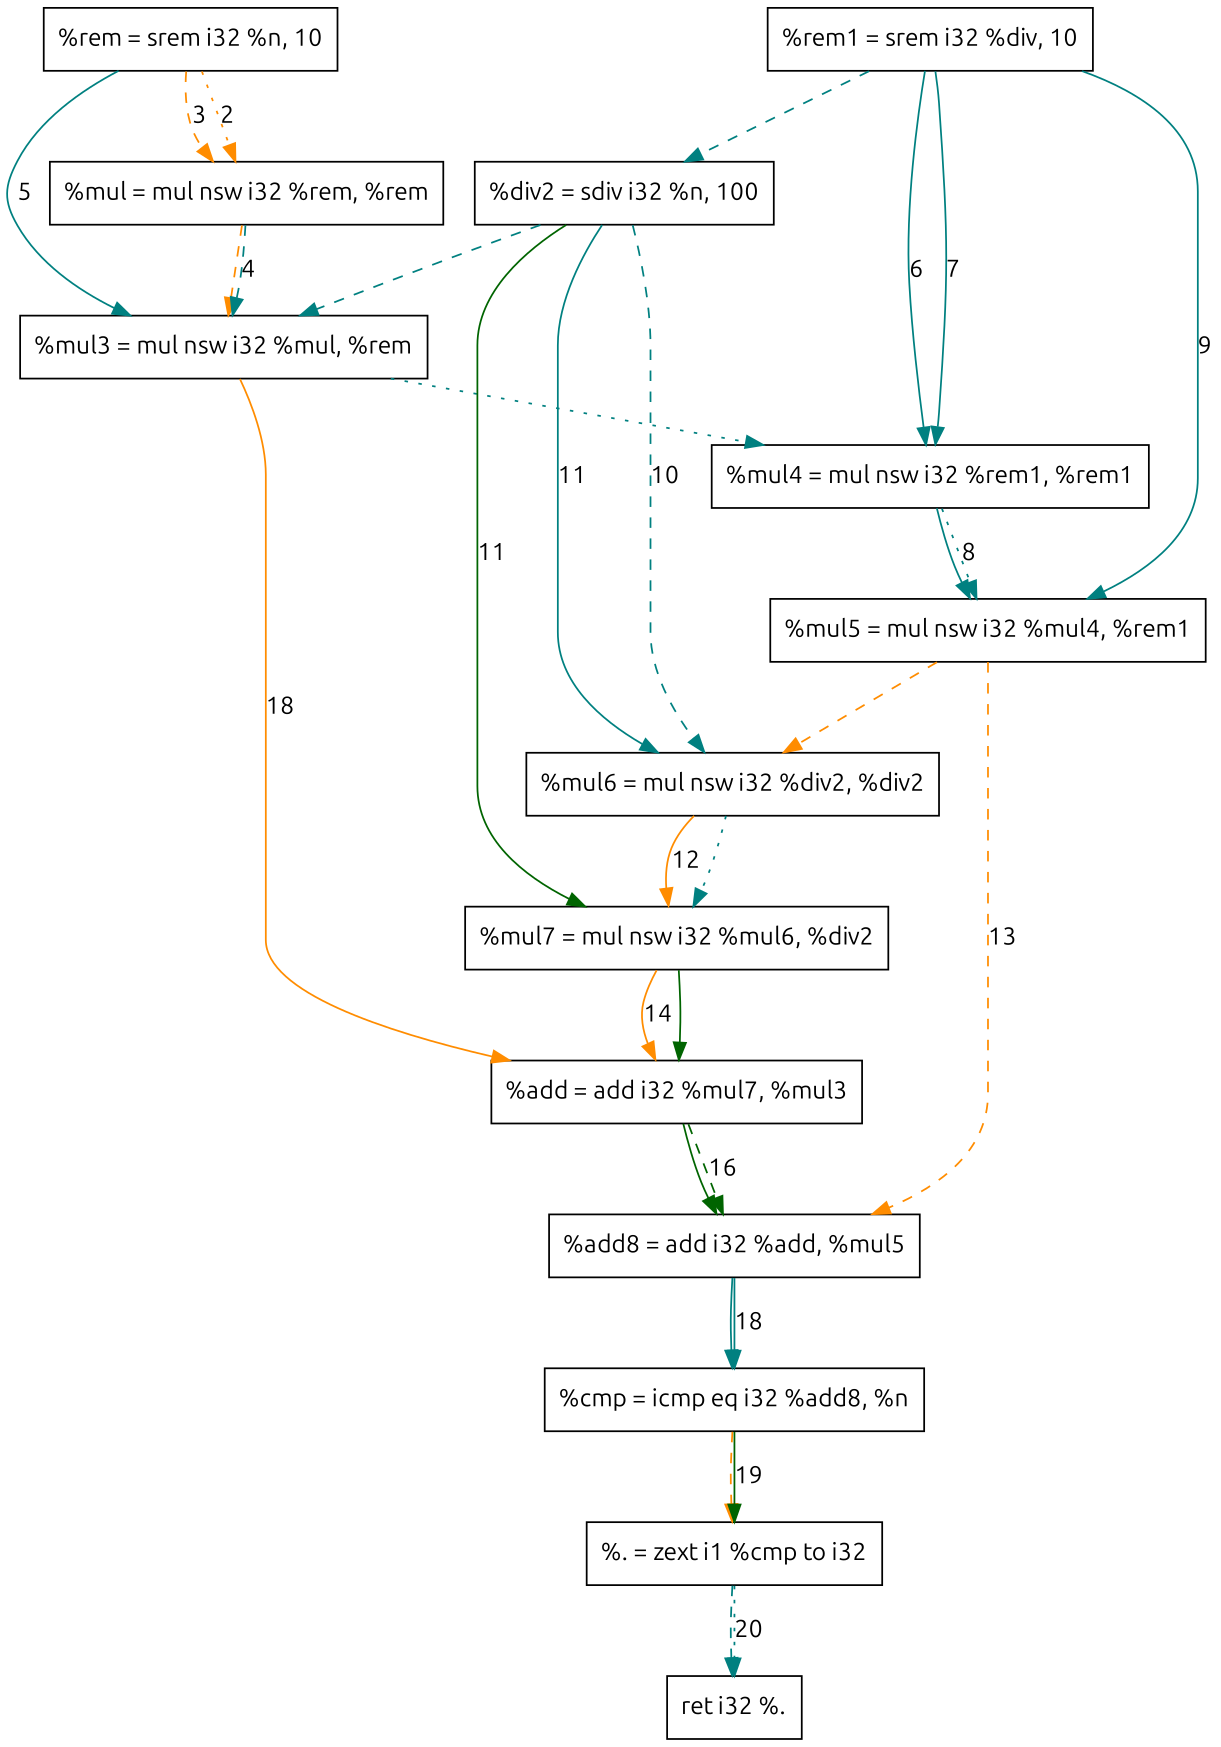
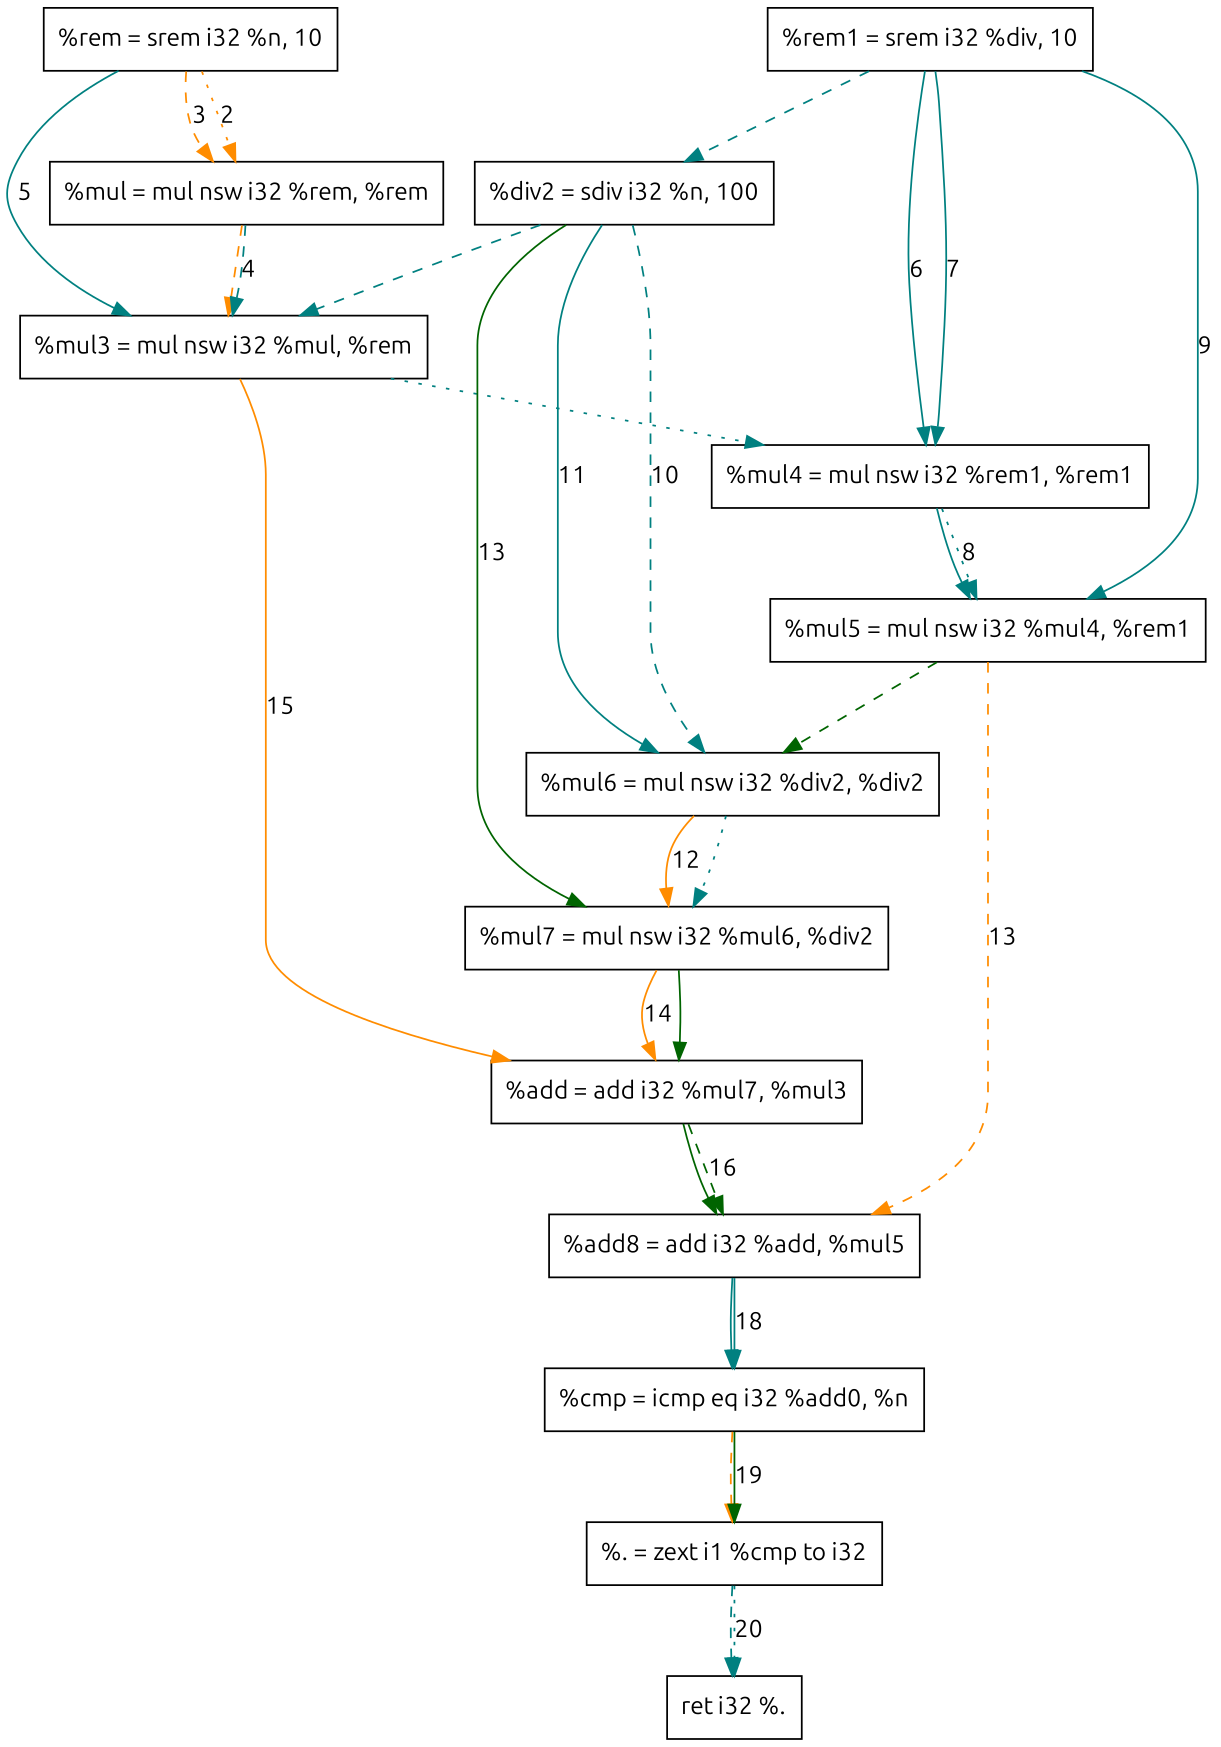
  digraph {
    fontname=Ubuntu
    node [fontname=Ubuntu shape=record]
    edge [color=teal fontname=Ubuntu style=solid]
    n1 [label="  %rem = srem i32 %n, 10"]
    n2 [label="  %mul = mul nsw i32 %rem, %rem"]
    n3 [label="  %mul3 = mul nsw i32 %mul, %rem"]
    n4 [label="  %mul4 = mul nsw i32 %rem1, %rem1"]
    n5 [label="  %add = add i32 %mul7, %mul3"]
    n6 [label="  %rem1 = srem i32 %div, 10"]
    n7 [label="  %div2 = sdiv i32 %n, 100"]
    n8 [label="  %mul5 = mul nsw i32 %mul4, %rem1"]
    n9 [label="  %mul6 = mul nsw i32 %div2, %div2"]
    n10 [label="  %mul7 = mul nsw i32 %mul6, %div2"]
    n11 [label="  %add8 = add i32 %add, %mul5"]
-   n12 [label="  %cmp = icmp eq i32 %add8, %n"]
+   n12 [label="%cmp = icmp eq i32 %add0, %n"]
    n13 [label="  %. = zext i1 %cmp to i32"]
    n14 [label="  ret i32 %."]
    n1 -> n2 [color=darkorange label=2 style=dotted]
    n1 -> n2 [color=darkorange label=3 style=dashed]
    n1 -> n3 [label=5]
    n2 -> n3 [color=darkorange style=dashed]
    n2 -> n3 [label=4 style=dashed]
    n3 -> n4 [style=dotted]
-   n3 -> n5 [color=darkorange label=18]
+   n3 -> n5 [color=darkorange label=15]
    n4 -> n8
    n4 -> n8 [label=8 style=dotted]
    n5 -> n11 [color=darkgreen]
    n5 -> n11 [color=darkgreen label=16 style=dashed]
    n6 -> n4 [label=6]
    n6 -> n4 [label=7]
    n6 -> n7 [style=dashed]
    n6 -> n8 [label=9]
    n7 -> n3 [style=dashed]
    n7 -> n9 [label=10 style=dashed]
    n7 -> n9 [label=11]
-   n7 -> n10 [color=darkgreen label=11]
-   n8 -> n9 [color=darkorange style=dashed]
+   n7 -> n10 [color=darkgreen label=13]
+   n8 -> n9 [color=darkgreen style=dashed]
    n8 -> n11 [color=darkorange label=13 style=dashed]
    n9 -> n10 [style=dotted]
    n9 -> n10 [color=darkorange label=12]
    n10 -> n5 [color=darkgreen]
    n10 -> n5 [color=darkorange label=14]
    n11 -> n12
    n11 -> n12 [label=18]
    n12 -> n13 [color=darkorange style=dashed]
    n12 -> n13 [color=darkgreen label=19]
    n13 -> n14 [style=dashed]
    n13 -> n14 [label=20 style=dotted]
  }
